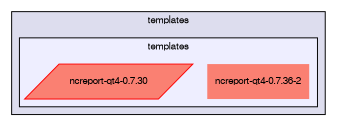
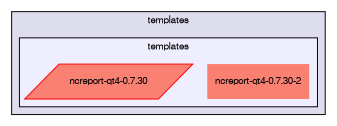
  digraph {
    compound=true
    node [fontname=FreeSans fontsize=10 style=filled fillcolor=salmon]
-   n1 [label="ncreport-qt4-0.7.36-2" shape=plaintext]
+   n1 [label="ncreport-qt4-0.7.30-2" shape=plaintext]
    n2 [color=red label="ncreport-qt4-0.7.30" shape=parallelogram]
    subgraph cluster_1 {
      bgcolor="#ddddee"
      fontname=FreeSans
      fontsize=10
      label=templates
      pencolor=black
      subgraph cluster_2 {
        bgcolor="#eeeeff"
        fontname=FreeSans
        fontsize=10
        pencolor=black
        n1
        n2
      }
    }
  }
